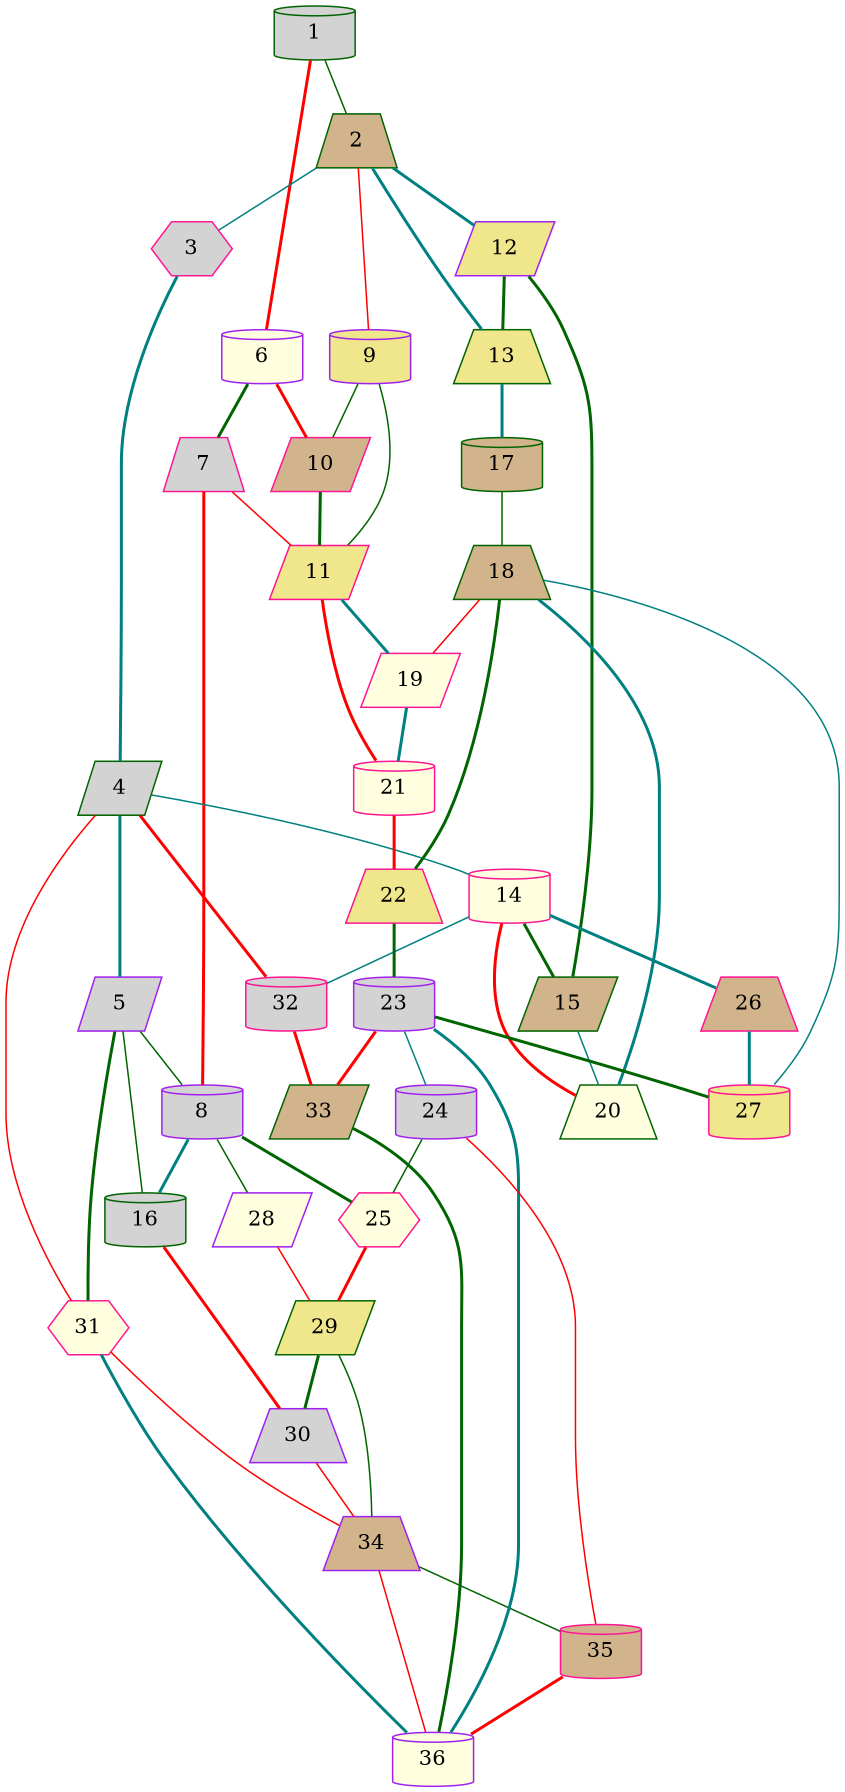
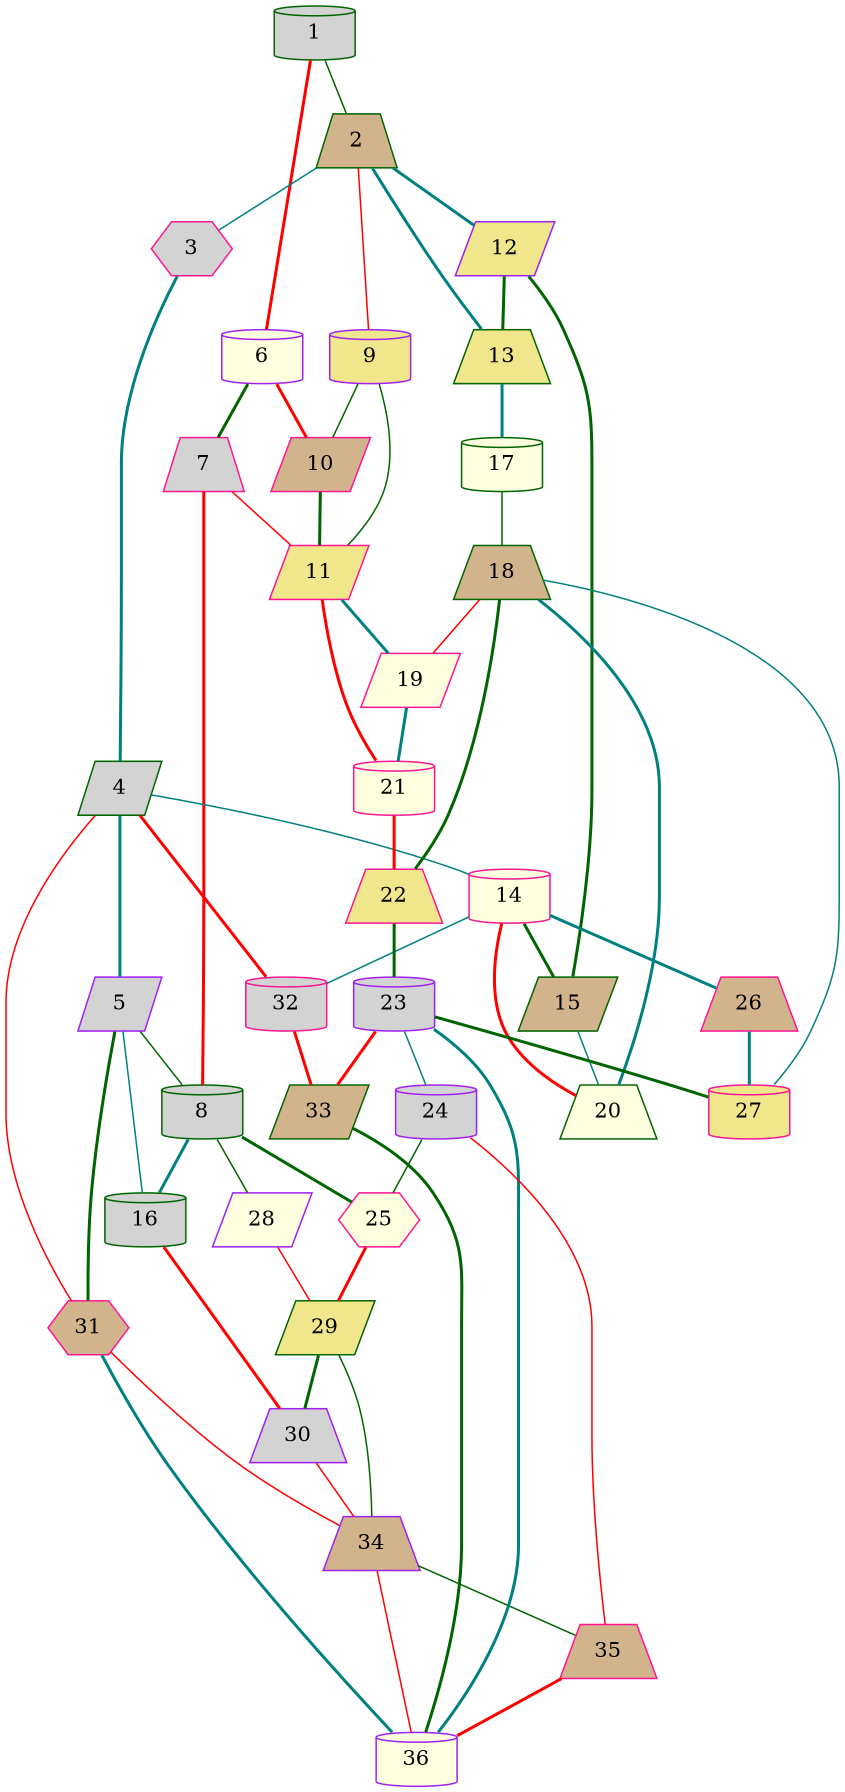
  graph {
    node [color=deeppink fillcolor=lightgrey shape=cylinder style=filled]
    edge [color=darkgreen style=bold weight=1.0]
    1 [color=darkgreen]
    2 [color=darkgreen fillcolor=tan shape=trapezium]
    6 [color=purple fillcolor=lightyellow]
    3 [shape=hexagon]
    9 [color=purple fillcolor=khaki]
    12 [color=purple fillcolor=khaki shape=parallelogram]
    13 [color=darkgreen fillcolor=khaki shape=trapezium]
    7 [shape=trapezium]
    10 [fillcolor=tan shape=parallelogram]
    4 [color=darkgreen shape=parallelogram]
    11 [fillcolor=khaki shape=parallelogram]
    15 [color=darkgreen fillcolor=tan shape=parallelogram]
-   17 [color=darkgreen fillcolor=tan]
+   17 [color=darkgreen fillcolor=lightyellow]
    5 [color=purple shape=parallelogram]
    14 [fillcolor=lightyellow]
-   31 [fillcolor=lightyellow shape=hexagon]
+   31 [fillcolor=tan shape=hexagon]
    32
-   8 [color=purple]
+   8 [color=darkgreen]
    16 [color=darkgreen]
    20 [color=darkgreen fillcolor=lightyellow shape=trapezium]
    26 [fillcolor=tan shape=trapezium]
    36 [color=purple fillcolor=lightyellow]
    34 [color=purple fillcolor=tan shape=trapezium]
    33 [color=darkgreen fillcolor=tan shape=parallelogram]
    25 [fillcolor=lightyellow shape=hexagon]
    28 [color=purple fillcolor=lightyellow shape=parallelogram]
    30 [color=purple shape=trapezium]
    19 [fillcolor=lightyellow shape=parallelogram]
    21 [fillcolor=lightyellow]
    29 [color=darkgreen fillcolor=khaki shape=parallelogram]
    22 [fillcolor=khaki shape=trapezium]
    18 [color=darkgreen fillcolor=tan shape=trapezium]
    27 [fillcolor=khaki]
    23 [color=purple]
    24 [color=purple]
-   35 [fillcolor=tan]
+   35 [fillcolor=tan shape=trapezium]
    1 -- 2 [style=solid]
    1 -- 6 [color=red]
    2 -- 3 [color=teal style=solid weight=2.0]
    2 -- 9 [color=red style=solid]
    2 -- 12 [color=teal]
    2 -- 13 [color=teal]
    6 -- 7
    6 -- 10 [color=red]
    3 -- 4 [color=teal]
    9 -- 10 [style=solid]
    9 -- 11 [style=solid]
    12 -- 13
    12 -- 15
    13 -- 17 [color=teal]
    7 -- 11 [color=red style=solid weight=2.0]
    7 -- 8 [color=red weight=2.0]
    10 -- 11
    4 -- 5 [color=teal]
    4 -- 14 [color=teal style=solid]
    4 -- 31 [color=red style=solid]
    4 -- 32 [color=red]
    11 -- 19 [color=teal]
    11 -- 21 [color=red]
    15 -- 20 [color=teal style=solid]
    17 -- 18 [style=solid weight=2.0]
    5 -- 31
    5 -- 8 [style=solid]
-   5 -- 16 [style=solid weight=2.0]
+   5 -- 16 [color=teal style=solid weight=2.0]
    14 -- 15
    14 -- 32 [color=teal style=solid]
    14 -- 20 [color=red]
    14 -- 26 [color=teal weight=2.0]
    31 -- 36 [color=teal]
    31 -- 34 [color=red style=solid]
    32 -- 33 [color=red]
    8 -- 16 [color=teal]
    8 -- 25
    8 -- 28 [style=solid]
    16 -- 30 [color=red]
    26 -- 27 [color=teal]
    34 -- 36 [color=red style=solid weight=2.0]
    34 -- 35 [style=solid]
    33 -- 36
    25 -- 29 [color=red weight=2.0]
    28 -- 29 [color=red style=solid weight=2.0]
    30 -- 34 [color=red style=solid weight=2.0]
    19 -- 21 [color=teal]
    21 -- 22 [color=red]
    29 -- 34 [style=solid]
    29 -- 30
    22 -- 23
    18 -- 20 [color=teal]
    18 -- 19 [color=red style=solid]
    18 -- 22
    18 -- 27 [color=teal style=solid]
    23 -- 36 [color=teal]
    23 -- 33 [color=red weight=2.0]
    23 -- 27
    23 -- 24 [color=teal style=solid]
    24 -- 25 [style=solid]
    24 -- 35 [color=red style=solid]
    35 -- 36 [color=red]
  }
